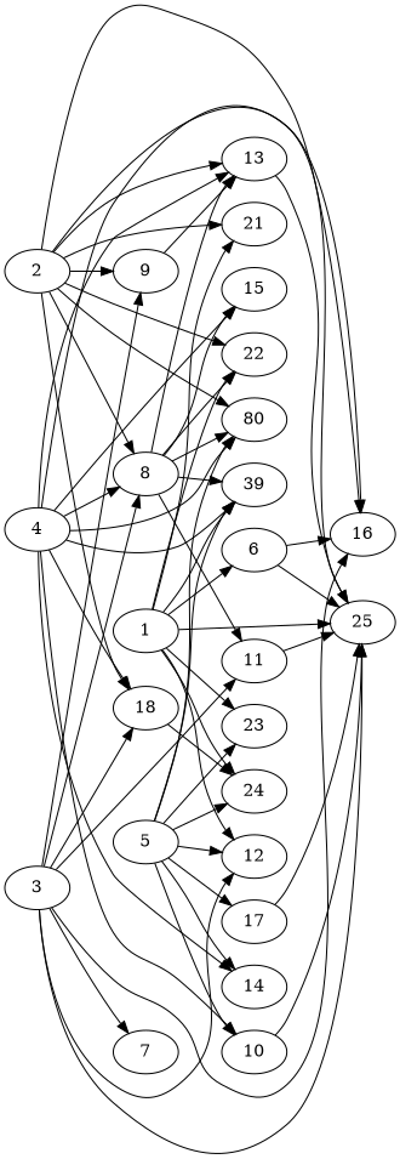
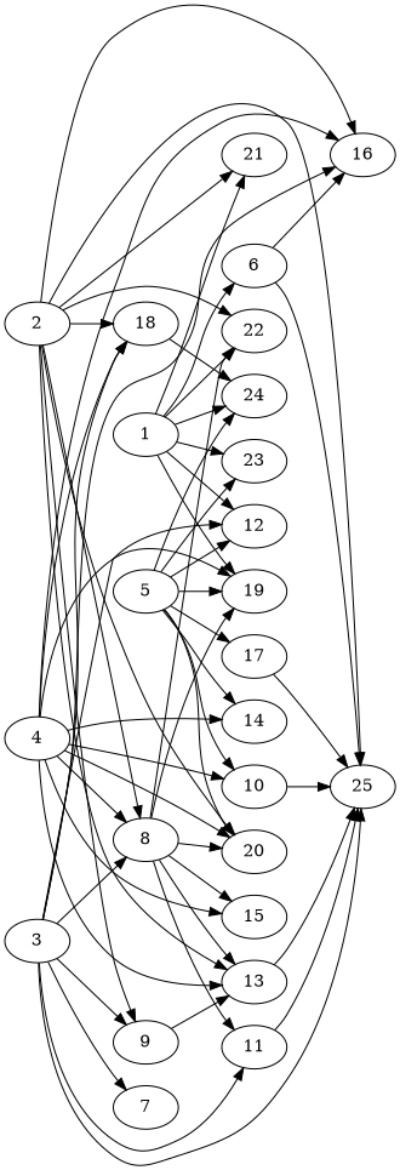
  digraph {
    rankdir=LR
    node [alpha=0.01]
    1 [alpha=0.15]
    6
    12 [alpha=0.10]
-   19 [label=39]
+   19
    21 [alpha=0.18]
    22 [alpha=0.19]
    23 [alpha=0.10]
    24
    25 [alpha=0.04]
    16 [alpha=0.13]
    14 [alpha=0.16]
    2 [alpha=0.12]
    8 [alpha=0.05]
    9 [alpha=0.07]
    13 [alpha=0.07]
    18 [alpha=0.08]
-   20 [alpha=0.08 label=80]
+   20 [alpha=0.08]
    11 [alpha=0.05]
    15 [alpha=0.17]
    3 [alpha=0.14]
    7
    4 [alpha=0.17]
    10 [alpha=0.16]
    5 [alpha=0.12]
    17 [alpha=0.02]
    1 -> 6
    1 -> 12
    1 -> 19
    1 -> 21
    1 -> 22
    1 -> 23
    1 -> 24
-   1 -> 25
    6 -> 25
    6 -> 16
    2 -> 21
    2 -> 22
    2 -> 25
    2 -> 16
    2 -> 8
    2 -> 9
    2 -> 13
    2 -> 18
    2 -> 20
    8 -> 19
    8 -> 22
    8 -> 13
    8 -> 20
    8 -> 11
    8 -> 15
    9 -> 13
    13 -> 25
    18 -> 24
    11 -> 25
    3 -> 12
    3 -> 25
    3 -> 16
    3 -> 8
    3 -> 9
    3 -> 18
    3 -> 11
    3 -> 7
    4 -> 19
    4 -> 16
    4 -> 14
    4 -> 8
    4 -> 13
    4 -> 18
    4 -> 20
    4 -> 15
    4 -> 10
    10 -> 25
    5 -> 12
    5 -> 19
    5 -> 23
    5 -> 24
    5 -> 14
    5 -> 20
    5 -> 10
    5 -> 17
    17 -> 25
  }
